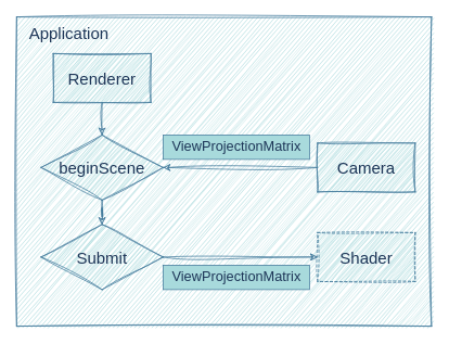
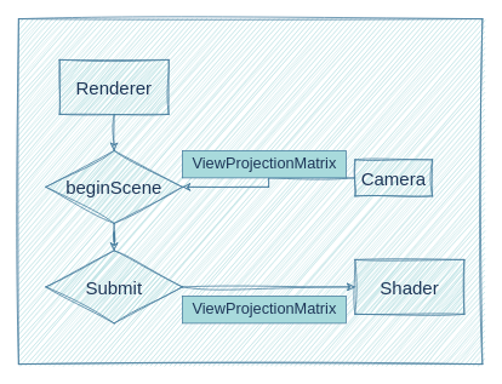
  <mxCell id="0" />
  <mxCell id="1" parent="0" />
  <mxCell id="2" value="" style="rounded=0;whiteSpace=wrap;html=1;sketch=1;hachureGap=4;jiggle=2;curveFitting=1;fontFamily=Helvetica;fontSize=20;fillColor=#A8DADC;strokeColor=#457B9D;labelBackgroundColor=none;fontColor=#1D3557;" vertex="1" parent="1"><mxGeometry x="20" y="20" width="510" height="380" as="geometry" /></mxCell>
- <mxCell id="3" value="Application" style="text;html=1;align=center;verticalAlign=middle;resizable=0;points=[];autosize=1;strokeColor=none;fillColor=none;fontSize=20;fontFamily=Helvetica;labelBackgroundColor=none;fontColor=#1D3557;" vertex="1" parent="1"><mxGeometry x="24" y="20" width="120" height="40" as="geometry" /></mxCell>
  <mxCell id="4" value="" style="edgeStyle=orthogonalEdgeStyle;rounded=0;sketch=1;hachureGap=4;jiggle=2;curveFitting=1;orthogonalLoop=1;jettySize=auto;html=1;fontFamily=Architects Daughter;fontSource=https%3A%2F%2Ffonts.googleapis.com%2Fcss%3Ffamily%3DArchitects%2BDaughter;fontSize=16;exitX=0;exitY=0.5;exitDx=0;exitDy=0;entryX=1;entryY=0.5;entryDx=0;entryDy=0;labelBackgroundColor=none;strokeColor=#457B9D;fontColor=default;" edge="1" parent="1" source="5" target="12"><mxGeometry relative="1" as="geometry"><mxPoint x="170" y="204.5" as="sourcePoint" /><mxPoint x="220" y="205" as="targetPoint" /></mxGeometry></mxCell>
- <mxCell id="5" value="Camera" style="rounded=0;whiteSpace=wrap;html=1;sketch=1;hachureGap=4;jiggle=2;curveFitting=1;fontFamily=Helvetica;fontSize=20;fillColor=#A8DADC;strokeColor=#457B9D;labelBackgroundColor=none;fontColor=#1D3557;" vertex="1" parent="1"><mxGeometry x="390" y="175" width="120" height="60" as="geometry" /></mxCell>
+ <mxCell id="5" value="Camera" style="rounded=0;whiteSpace=wrap;html=1;sketch=1;hachureGap=4;jiggle=2;curveFitting=1;fontFamily=Helvetica;fontSize=20;fillColor=#A8DADC;strokeColor=#457B9D;labelBackgroundColor=none;fontColor=#1D3557;" vertex="1" parent="1"><mxGeometry x="390" y="175" width="85" height="40" as="geometry" /></mxCell>
  <mxCell id="6" value="" style="edgeStyle=orthogonalEdgeStyle;rounded=0;sketch=1;hachureGap=4;jiggle=2;curveFitting=1;orthogonalLoop=1;jettySize=auto;html=1;fontFamily=Architects Daughter;fontSource=https%3A%2F%2Ffonts.googleapis.com%2Fcss%3Ffamily%3DArchitects%2BDaughter;fontSize=16;exitX=1;exitY=0.5;exitDx=0;exitDy=0;labelBackgroundColor=none;strokeColor=#457B9D;fontColor=default;" edge="1" parent="1" source="13" target="10"><mxGeometry relative="1" as="geometry"><mxPoint x="214" y="315" as="sourcePoint" /></mxGeometry></mxCell>
  <mxCell id="7" value="" style="edgeStyle=orthogonalEdgeStyle;rounded=0;sketch=1;hachureGap=4;jiggle=2;curveFitting=1;orthogonalLoop=1;jettySize=auto;html=1;fontFamily=Architects Daughter;fontSource=https%3A%2F%2Ffonts.googleapis.com%2Fcss%3Ffamily%3DArchitects%2BDaughter;fontSize=16;labelBackgroundColor=none;strokeColor=#457B9D;fontColor=default;" edge="1" parent="1" source="8" target="12"><mxGeometry relative="1" as="geometry" /></mxCell>
  <mxCell id="8" value="Renderer" style="rounded=0;whiteSpace=wrap;html=1;sketch=1;hachureGap=4;jiggle=2;curveFitting=1;fontFamily=Helvetica;fontSize=20;fontSource=https%3A%2F%2Ffonts.googleapis.com%2Fcss%3Ffamily%3DArchitects%2BDaughter;fillColor=#A8DADC;strokeColor=#457B9D;labelBackgroundColor=none;fontColor=#1D3557;" vertex="1" parent="1"><mxGeometry x="65" y="65" width="120" height="60" as="geometry" /></mxCell>
  <mxCell id="9" value="ViewProjectionMatrix" style="text;html=1;align=center;verticalAlign=middle;resizable=0;points=[];autosize=1;strokeColor=#457B9D;fillColor=#A8DADC;fontSize=17;fontFamily=Helvetica;labelBackgroundColor=none;fontColor=#1D3557;" vertex="1" parent="1"><mxGeometry x="200" y="165" width="180" height="30" as="geometry" /></mxCell>
- <mxCell id="10" value="Shader" style="rounded=0;whiteSpace=wrap;html=1;sketch=1;hachureGap=4;jiggle=2;curveFitting=1;fontFamily=Helvetica;fontSize=20;fontSource=https%3A%2F%2Ffonts.googleapis.com%2Fcss%3Ffamily%3DArchitects%2BDaughter;fillColor=#A8DADC;strokeColor=#457B9D;labelBackgroundColor=none;fontColor=#1D3557;dashed=1;" vertex="1" parent="1"><mxGeometry x="390" y="285" width="120" height="60" as="geometry" /></mxCell>
+ <mxCell id="10" value="Shader" style="rounded=0;whiteSpace=wrap;html=1;sketch=1;hachureGap=4;jiggle=2;curveFitting=1;fontFamily=Helvetica;fontSize=20;fontSource=https%3A%2F%2Ffonts.googleapis.com%2Fcss%3Ffamily%3DArchitects%2BDaughter;fillColor=#A8DADC;strokeColor=#457B9D;labelBackgroundColor=none;fontColor=#1D3557;" vertex="1" parent="1"><mxGeometry x="390" y="285" width="120" height="60" as="geometry" /></mxCell>
  <mxCell id="11" value="" style="edgeStyle=orthogonalEdgeStyle;rounded=0;sketch=1;hachureGap=4;jiggle=2;curveFitting=1;orthogonalLoop=1;jettySize=auto;html=1;fontFamily=Architects Daughter;fontSource=https%3A%2F%2Ffonts.googleapis.com%2Fcss%3Ffamily%3DArchitects%2BDaughter;fontSize=16;labelBackgroundColor=none;strokeColor=#457B9D;fontColor=default;" edge="1" parent="1" source="12" target="13"><mxGeometry relative="1" as="geometry" /></mxCell>
  <mxCell id="12" value="beginScene" style="rhombus;whiteSpace=wrap;html=1;fontSize=20;rounded=0;sketch=1;hachureGap=4;jiggle=2;curveFitting=1;fontFamily=Helvetica;fillColor=#A8DADC;strokeColor=#457B9D;labelBackgroundColor=none;fontColor=#1D3557;" vertex="1" parent="1"><mxGeometry x="50" y="165" width="150" height="80" as="geometry" /></mxCell>
  <mxCell id="13" value="Submit" style="rhombus;whiteSpace=wrap;html=1;fontSize=20;rounded=0;sketch=1;hachureGap=4;jiggle=2;curveFitting=1;fontFamily=Helvetica;fontSource=https%3A%2F%2Ffonts.googleapis.com%2Fcss%3Ffamily%3DArchitects%2BDaughter;fillColor=#A8DADC;strokeColor=#457B9D;labelBackgroundColor=none;fontColor=#1D3557;" vertex="1" parent="1"><mxGeometry x="50" y="275" width="150" height="80" as="geometry" /></mxCell>
  <mxCell id="14" value="ViewProjectionMatrix" style="text;html=1;align=center;verticalAlign=middle;resizable=0;points=[];autosize=1;strokeColor=#457B9D;fillColor=#A8DADC;fontSize=17;fontFamily=Helvetica;labelBackgroundColor=none;fontColor=#1D3557;" vertex="1" parent="1"><mxGeometry x="200" y="325" width="180" height="30" as="geometry" /></mxCell>
